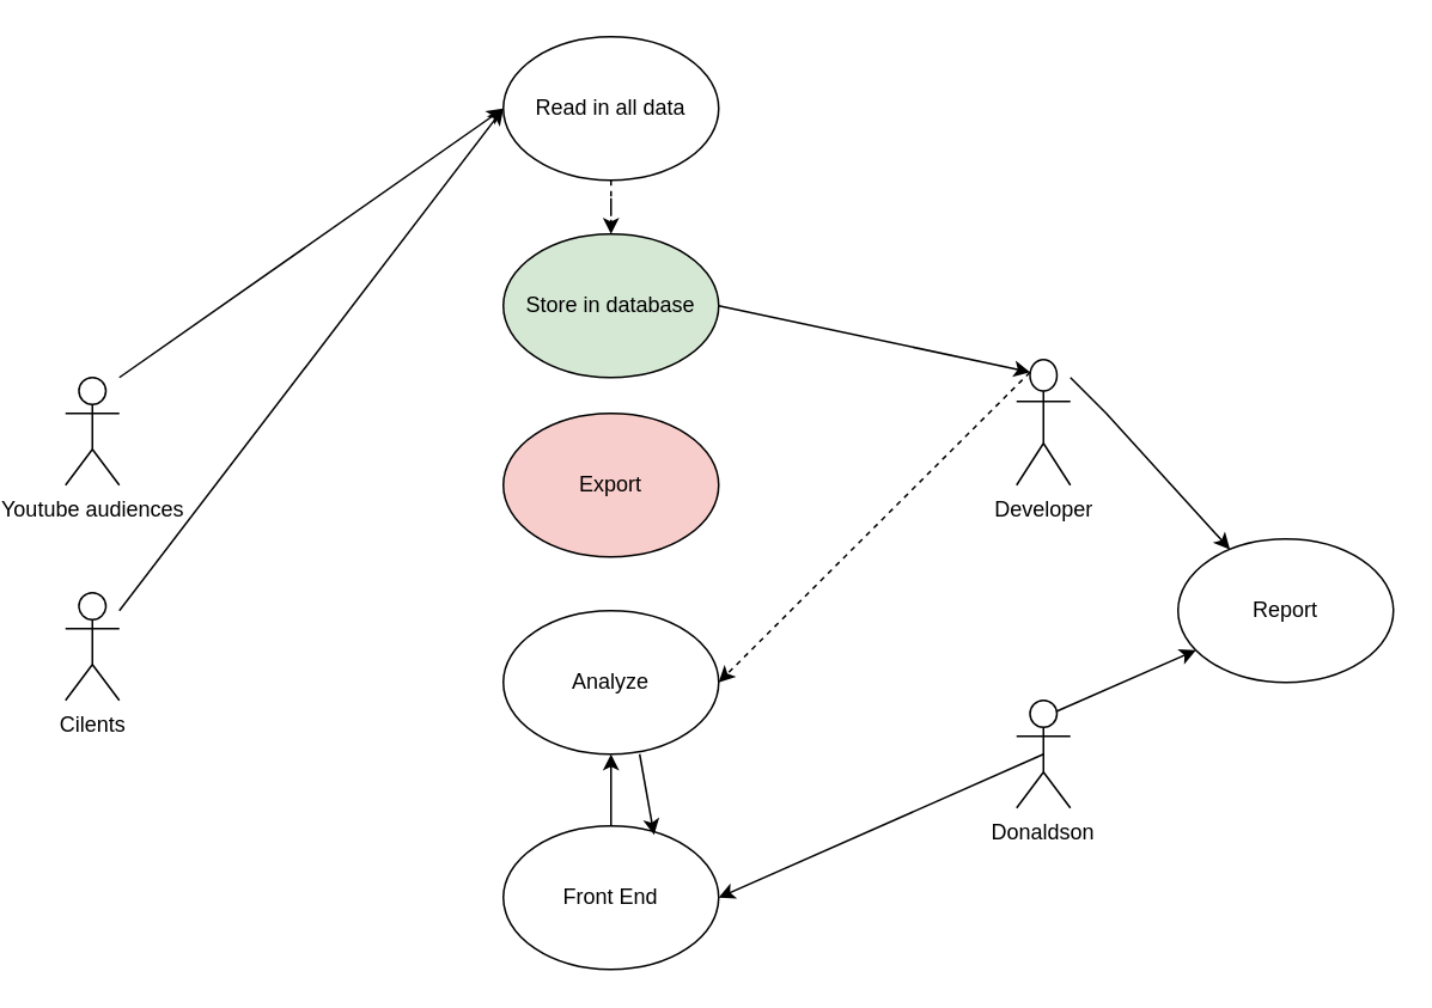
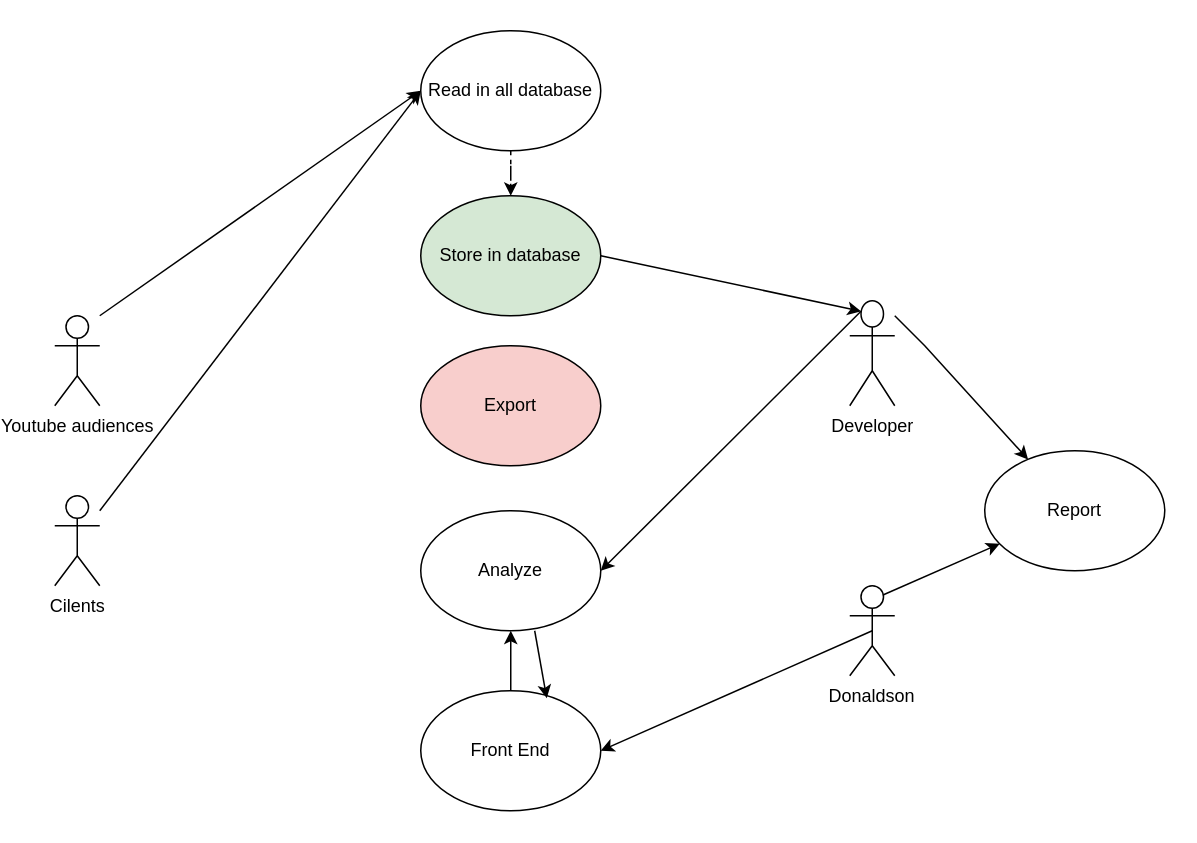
  <mxCell id="0" />
  <mxCell id="1" parent="0" />
  <mxCell id="2" value="Youtube audiences" style="shape=umlActor;verticalLabelPosition=bottom;verticalAlign=top;html=1;outlineConnect=0;" vertex="1" parent="1"><mxGeometry x="20" y="210" width="30" height="60" as="geometry" /></mxCell>
  <mxCell id="3" value="Analyze" style="ellipse;whiteSpace=wrap;html=1;" vertex="1" parent="1"><mxGeometry x="264" y="340" width="120" height="80" as="geometry" /></mxCell>
  <mxCell id="4" value="Developer" style="shape=umlActor;verticalLabelPosition=bottom;verticalAlign=top;html=1;outlineConnect=0;" vertex="1" parent="1"><mxGeometry x="550" y="200" width="30" height="70" as="geometry" /></mxCell>
  <mxCell id="5" value="" style="endArrow=classic;html=1;rounded=0;" edge="1" parent="1" target="6"><mxGeometry width="50" height="50" relative="1" as="geometry"><mxPoint x="580" y="210" as="sourcePoint" /><mxPoint x="630" y="160" as="targetPoint" /><Array as="points"><mxPoint x="600" y="230" /></Array></mxGeometry></mxCell>
  <mxCell id="6" value="Report" style="ellipse;whiteSpace=wrap;html=1;" vertex="1" parent="1"><mxGeometry x="640" y="300" width="120" height="80" as="geometry" /></mxCell>
  <mxCell id="7" value="Cilents" style="shape=umlActor;verticalLabelPosition=bottom;verticalAlign=top;html=1;outlineConnect=0;" vertex="1" parent="1"><mxGeometry x="20" y="330" width="30" height="60" as="geometry" /></mxCell>
  <mxCell id="8" value="Donaldson" style="shape=umlActor;verticalLabelPosition=bottom;verticalAlign=top;outlineConnect=0;fontFamily=Helvetica;" vertex="1" parent="1"><mxGeometry x="550" y="390" width="30" height="60" as="geometry" /></mxCell>
  <mxCell id="9" value="Store in database" style="ellipse;whiteSpace=wrap;html=1;fillColor=#d5e8d4;" vertex="1" parent="1"><mxGeometry x="264" y="130" width="120" height="80" as="geometry" /></mxCell>
  <mxCell id="10" value="" style="edgeStyle=orthogonalEdgeStyle;rounded=0;orthogonalLoop=1;jettySize=auto;html=1;dashed=1;" edge="1" parent="1" source="11" target="9"><mxGeometry relative="1" as="geometry" /></mxCell>
- <mxCell id="11" value="Read in all data" style="ellipse;whiteSpace=wrap;html=1;" vertex="1" parent="1"><mxGeometry x="264" y="20" width="120" height="80" as="geometry" /></mxCell>
+ <mxCell id="11" value="Read in all database" style="ellipse;whiteSpace=wrap;html=1;" vertex="1" parent="1"><mxGeometry x="264" y="20" width="120" height="80" as="geometry" /></mxCell>
  <mxCell id="12" value="Front End" style="ellipse;whiteSpace=wrap;html=1;" vertex="1" parent="1"><mxGeometry x="264" y="460" width="120" height="80" as="geometry" /></mxCell>
  <mxCell id="13" value="" style="endArrow=classic;html=1;rounded=0;entryX=0;entryY=0.5;entryDx=0;entryDy=0;" edge="1" parent="1" target="11"><mxGeometry width="50" height="50" relative="1" as="geometry"><mxPoint x="50" y="210" as="sourcePoint" /><mxPoint x="100" y="160" as="targetPoint" /></mxGeometry></mxCell>
  <mxCell id="14" value="" style="endArrow=classic;html=1;rounded=0;entryX=0;entryY=0.5;entryDx=0;entryDy=0;" edge="1" parent="1" target="11"><mxGeometry width="50" height="50" relative="1" as="geometry"><mxPoint x="50" y="340" as="sourcePoint" /><mxPoint x="100" y="290" as="targetPoint" /></mxGeometry></mxCell>
  <mxCell id="15" value="" style="endArrow=classic;html=1;rounded=0;entryX=0.25;entryY=0.1;entryDx=0;entryDy=0;entryPerimeter=0;" edge="1" parent="1" target="4"><mxGeometry width="50" height="50" relative="1" as="geometry"><mxPoint x="384" y="170" as="sourcePoint" /><mxPoint x="434" y="120" as="targetPoint" /></mxGeometry></mxCell>
- <mxCell id="16" value="" style="endArrow=classic;html=1;rounded=0;entryX=1;entryY=0.5;entryDx=0;entryDy=0;exitX=0.25;exitY=0.1;exitDx=0;exitDy=0;exitPerimeter=0;dashed=1;" edge="1" parent="1" source="4" target="3"><mxGeometry width="50" height="50" relative="1" as="geometry"><mxPoint x="500" y="280" as="sourcePoint" /><mxPoint x="550" y="230" as="targetPoint" /></mxGeometry></mxCell>
+ <mxCell id="16" value="" style="endArrow=classic;html=1;rounded=0;entryX=1;entryY=0.5;entryDx=0;entryDy=0;exitX=0.25;exitY=0.1;exitDx=0;exitDy=0;exitPerimeter=0;" edge="1" parent="1" source="4" target="3"><mxGeometry width="50" height="50" relative="1" as="geometry"><mxPoint x="500" y="280" as="sourcePoint" /><mxPoint x="550" y="230" as="targetPoint" /></mxGeometry></mxCell>
  <mxCell id="17" value="" style="endArrow=classic;html=1;rounded=0;entryX=1;entryY=0.5;entryDx=0;entryDy=0;exitX=0.5;exitY=0.5;exitDx=0;exitDy=0;exitPerimeter=0;" edge="1" parent="1" source="8" target="12"><mxGeometry width="50" height="50" relative="1" as="geometry"><mxPoint x="530" y="430" as="sourcePoint" /><mxPoint x="580" y="380" as="targetPoint" /></mxGeometry></mxCell>
  <mxCell id="18" value="Export" style="ellipse;whiteSpace=wrap;html=1;fillColor=#f8cecc;" vertex="1" parent="1"><mxGeometry x="264" y="230" width="120" height="80" as="geometry" /></mxCell>
  <mxCell id="19" value="" style="endArrow=classic;html=1;rounded=0;exitX=0.75;exitY=0.1;exitDx=0;exitDy=0;exitPerimeter=0;" edge="1" parent="1" source="8" target="6"><mxGeometry width="50" height="50" relative="1" as="geometry"><mxPoint x="570" y="405" as="sourcePoint" /><mxPoint x="620" y="355" as="targetPoint" /><Array as="points" /></mxGeometry></mxCell>
  <mxCell id="20" value="" style="endArrow=classic;html=1;rounded=0;entryX=0.5;entryY=1;entryDx=0;entryDy=0;exitX=0.5;exitY=0;exitDx=0;exitDy=0;" edge="1" parent="1" source="12" target="3"><mxGeometry width="50" height="50" relative="1" as="geometry"><mxPoint x="320" y="460" as="sourcePoint" /><mxPoint x="370" y="410" as="targetPoint" /></mxGeometry></mxCell>
  <mxCell id="21" value="" style="endArrow=classic;html=1;rounded=0;entryX=0.7;entryY=0.063;entryDx=0;entryDy=0;entryPerimeter=0;exitX=0.633;exitY=1;exitDx=0;exitDy=0;exitPerimeter=0;" edge="1" parent="1" source="3" target="12"><mxGeometry width="50" height="50" relative="1" as="geometry"><mxPoint x="350" y="420" as="sourcePoint" /><mxPoint x="400" y="370" as="targetPoint" /></mxGeometry></mxCell>
